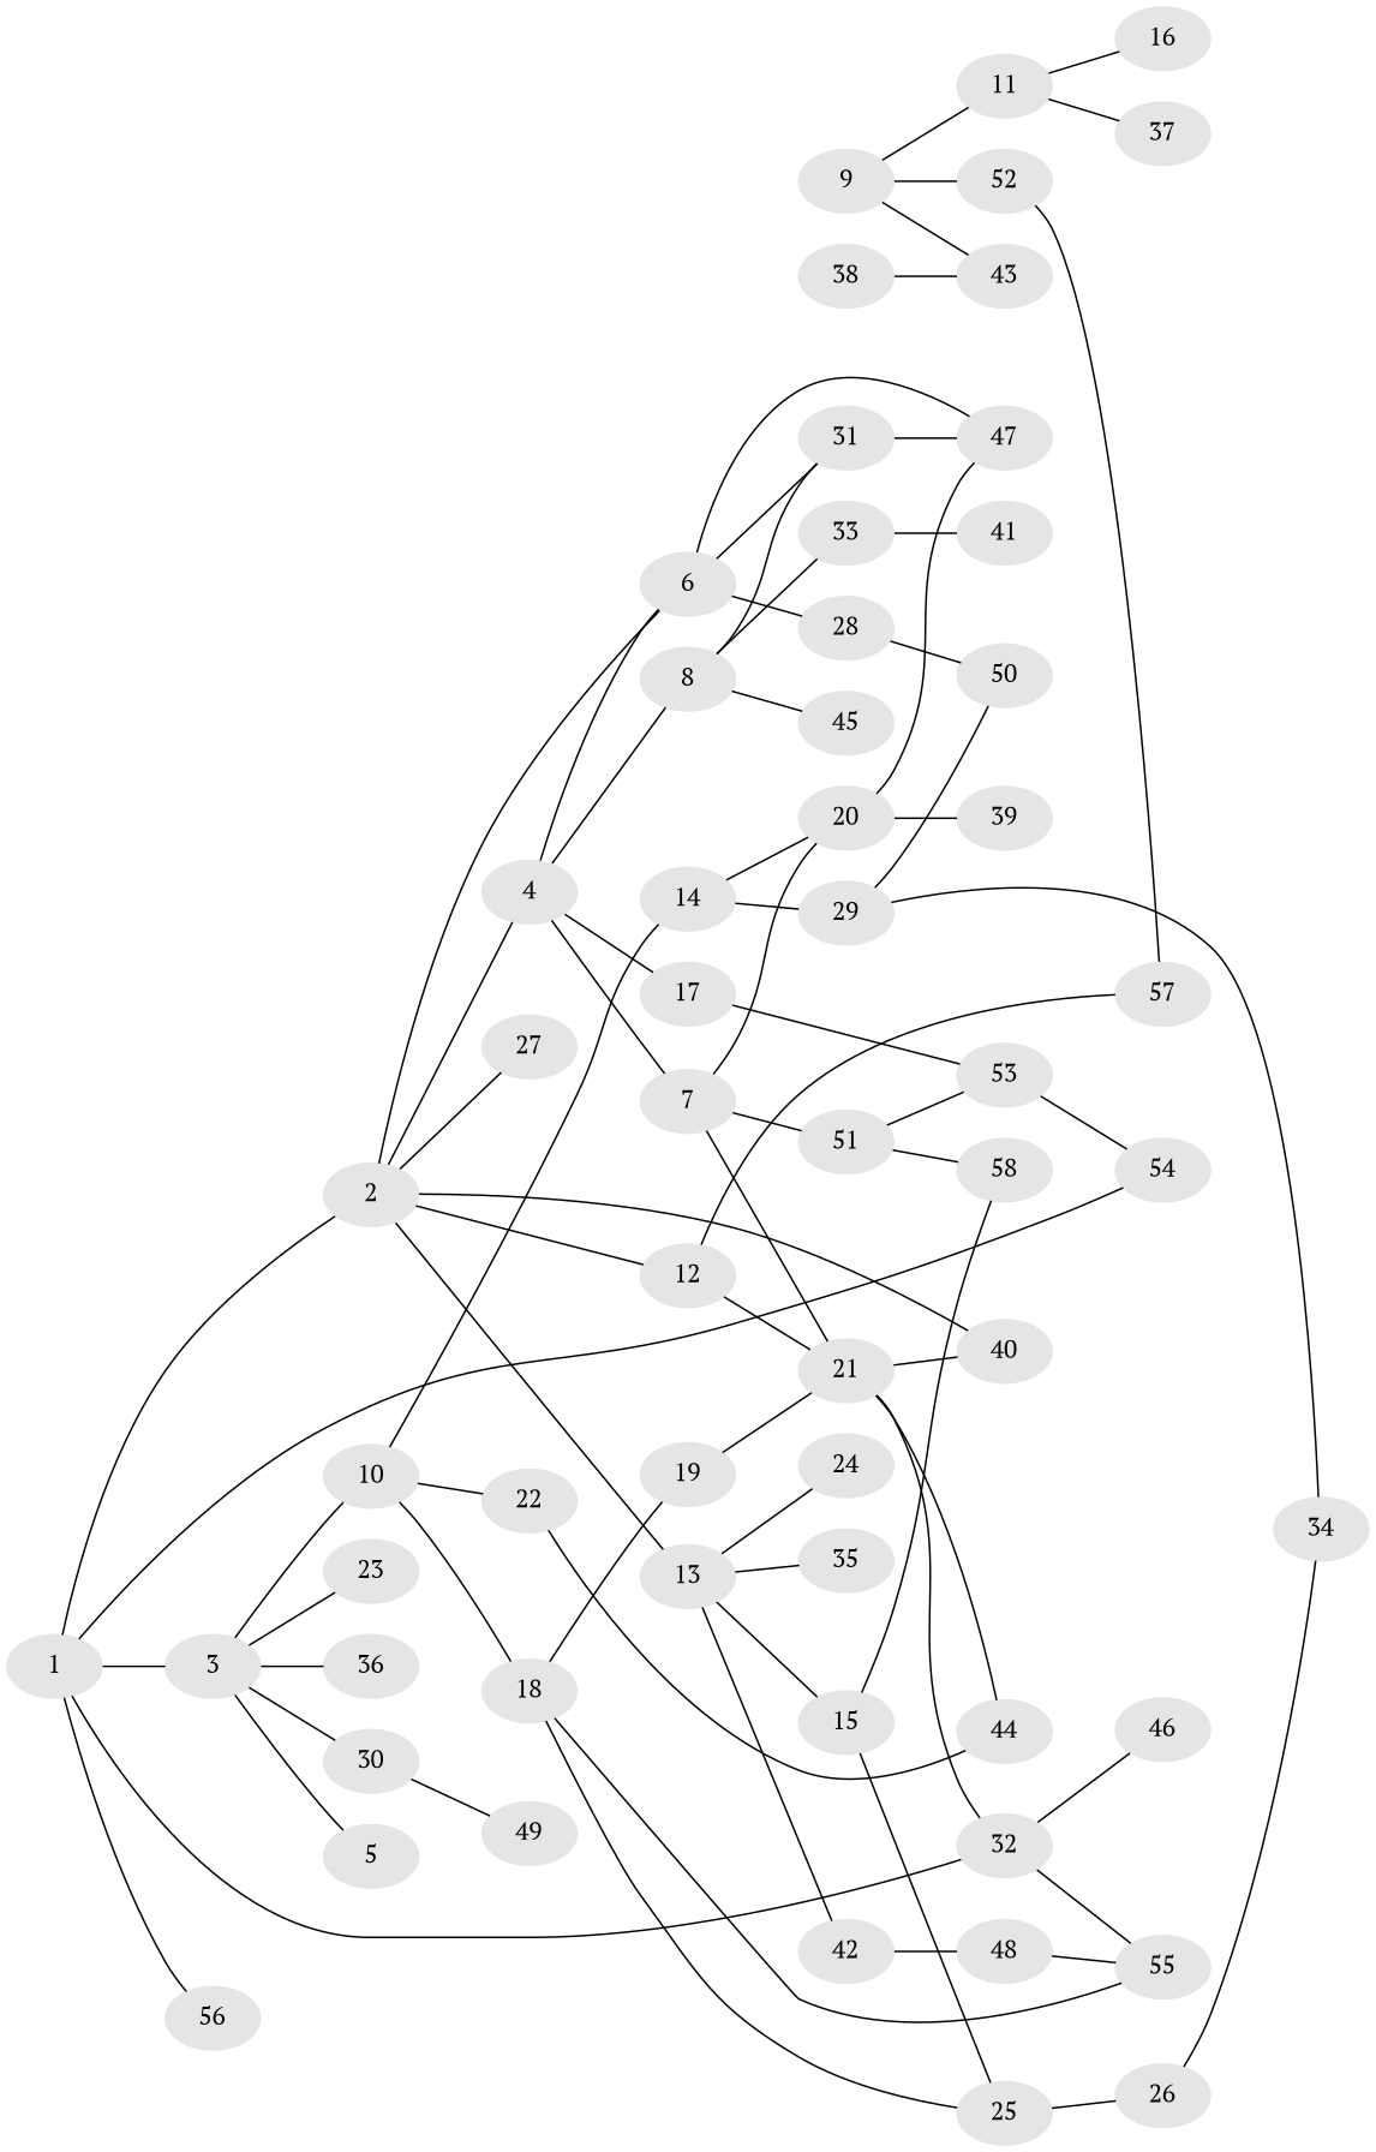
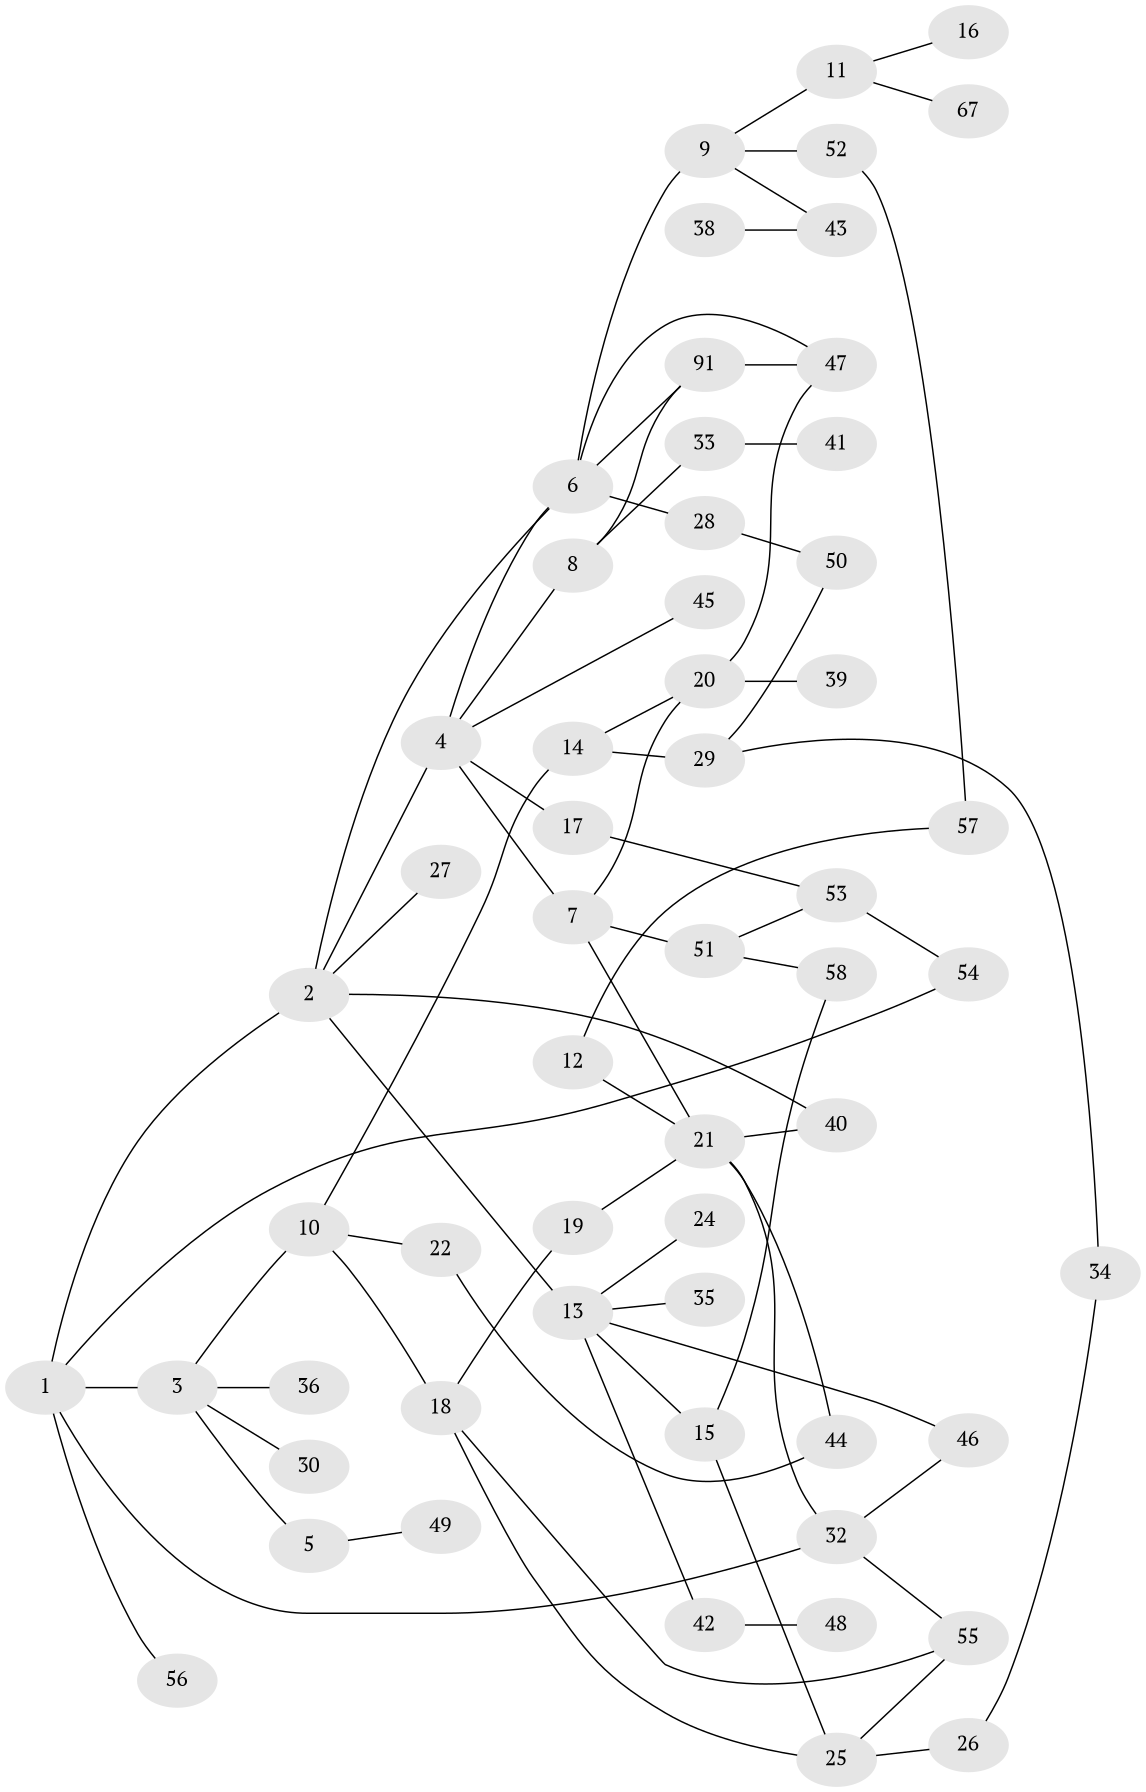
  graph {
    fontname="PT Serif"
    rankdir=LR
    node [color=gray90 fontname="PT Serif" style=filled]
    edge [fontname="PT Serif"]
    1
    2
    3
    32
    54
    56
    4
    6
    12
    13
    27
    40
    5
    10
-   23
    30
    36
    46
    55
    7
    8
    17
    45
    9
    28
-   31
+   31 [label=91]
    47
    21
    57
    15
    24
    35
    42
    14
    18
    22
    49
    20
    51
    33
    53
    11
    43
    52
    50
    39
    44
    58
    41
    16
-   37
+   37 [label=67]
    29
    25
    19
    48
    34
    38
    26
    1 -- 2
    1 -- 3
    1 -- 32
    1 -- 54
    1 -- 56
    2 -- 4
    2 -- 6
-   2 -- 12
    2 -- 13
    2 -- 27
    2 -- 40
    3 -- 5
    3 -- 10
-   3 -- 23
    3 -- 30
    3 -- 36
    32 -- 46
    32 -- 55
    4 -- 6
    4 -- 7
    4 -- 8
    4 -- 17
-   8 -- 45
+   4 -- 45
+   6 -- 9
    6 -- 28
    6 -- 31
    6 -- 47
    12 -- 21
    12 -- 57
+   13 -- 46
    13 -- 15
    13 -- 24
    13 -- 35
    13 -- 42
    10 -- 14
    10 -- 18
    10 -- 22
-   30 -- 49
+   5 -- 49
    7 -- 21
    7 -- 20
    7 -- 51
    8 -- 31
    8 -- 33
    17 -- 53
    9 -- 11
    9 -- 43
    9 -- 52
    28 -- 50
    31 -- 47
    21 -- 32
    21 -- 40
    21 -- 44
    15 -- 58
    15 -- 25
    42 -- 48
    14 -- 20
    14 -- 29
    18 -- 55
    18 -- 25
    18 -- 19
    22 -- 44
    20 -- 47
    20 -- 39
    51 -- 53
    51 -- 58
    33 -- 41
    53 -- 54
    11 -- 16
    11 -- 37
    52 -- 57
    29 -- 50
    29 -- 34
    25 -- 26
    19 -- 21
-   48 -- 55
+   25 -- 55
    38 -- 43
    26 -- 34
  }
